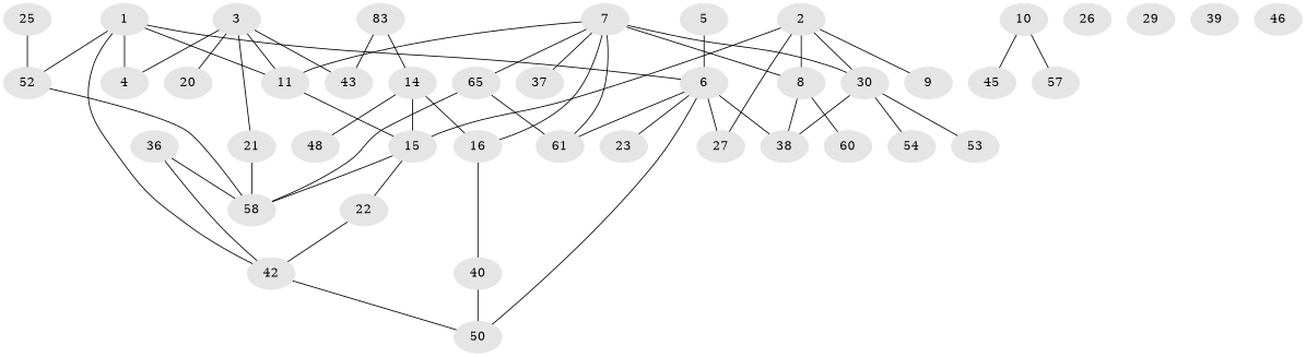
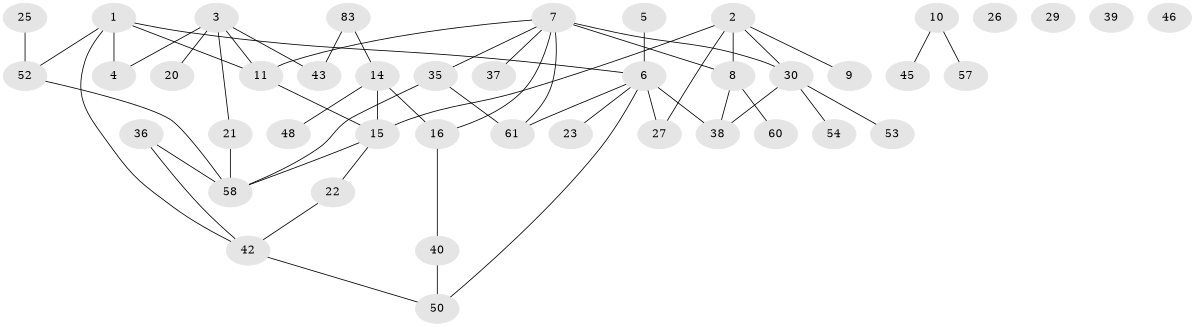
  graph {
    node [color=gray90 style=filled]
    1 [super="+18"]
    4 [super="+33"]
    6 [super="+12"]
    11 [super="+41"]
    42 [super="+49"]
    52 [super="+55"]
    27 [super="+31"]
    23
    38
    50
    61
    15 [super="+24"]
    58 [super="+62"]
    2 [super="+32"]
    8 [super="+44"]
    9
    30 [super="+56"]
    60
    22
    53
    54
    3 [super="+51"]
    20
    21
    43
    5
    7 [super="+59"]
    16 [super="+34"]
-   35 [label=65]
+   35
    37
    40
    10 [super="+17"]
    45 [super="+47"]
    57
    n35 [label=83 super="+28"]
    14 [super="+19"]
    48
    25
    26
    29
    36
    39
    46
    1 -- 4
    1 -- 6
    1 -- 11
    1 -- 42
    1 -- 52
    6 -- 27
    6 -- 23
    6 -- 38
    6 -- 50
    6 -- 61
    11 -- 15
    42 -- 50
    52 -- 58
    15 -- 58
    15 -- 22
    2 -- 27
    2 -- 15
    2 -- 8
    2 -- 9
    2 -- 30
    8 -- 38
    8 -- 60
    30 -- 38
    30 -- 53
    30 -- 54
    22 -- 42
    3 -- 4
    3 -- 11
    3 -- 20
    3 -- 21
    3 -- 43
    21 -- 58
    5 -- 6
    7 -- 11
    7 -- 61
    7 -- 8
    7 -- 30 [weight=2]
    7 -- 16
    7 -- 35
    7 -- 37
    16 -- 40
    35 -- 61
    35 -- 58
    40 -- 50
    10 -- 45
    10 -- 57
    n35 -- 43
    n35 -- 14
    14 -- 15
    14 -- 16
    14 -- 48
    25 -- 52
    36 -- 42
    36 -- 58
  }
